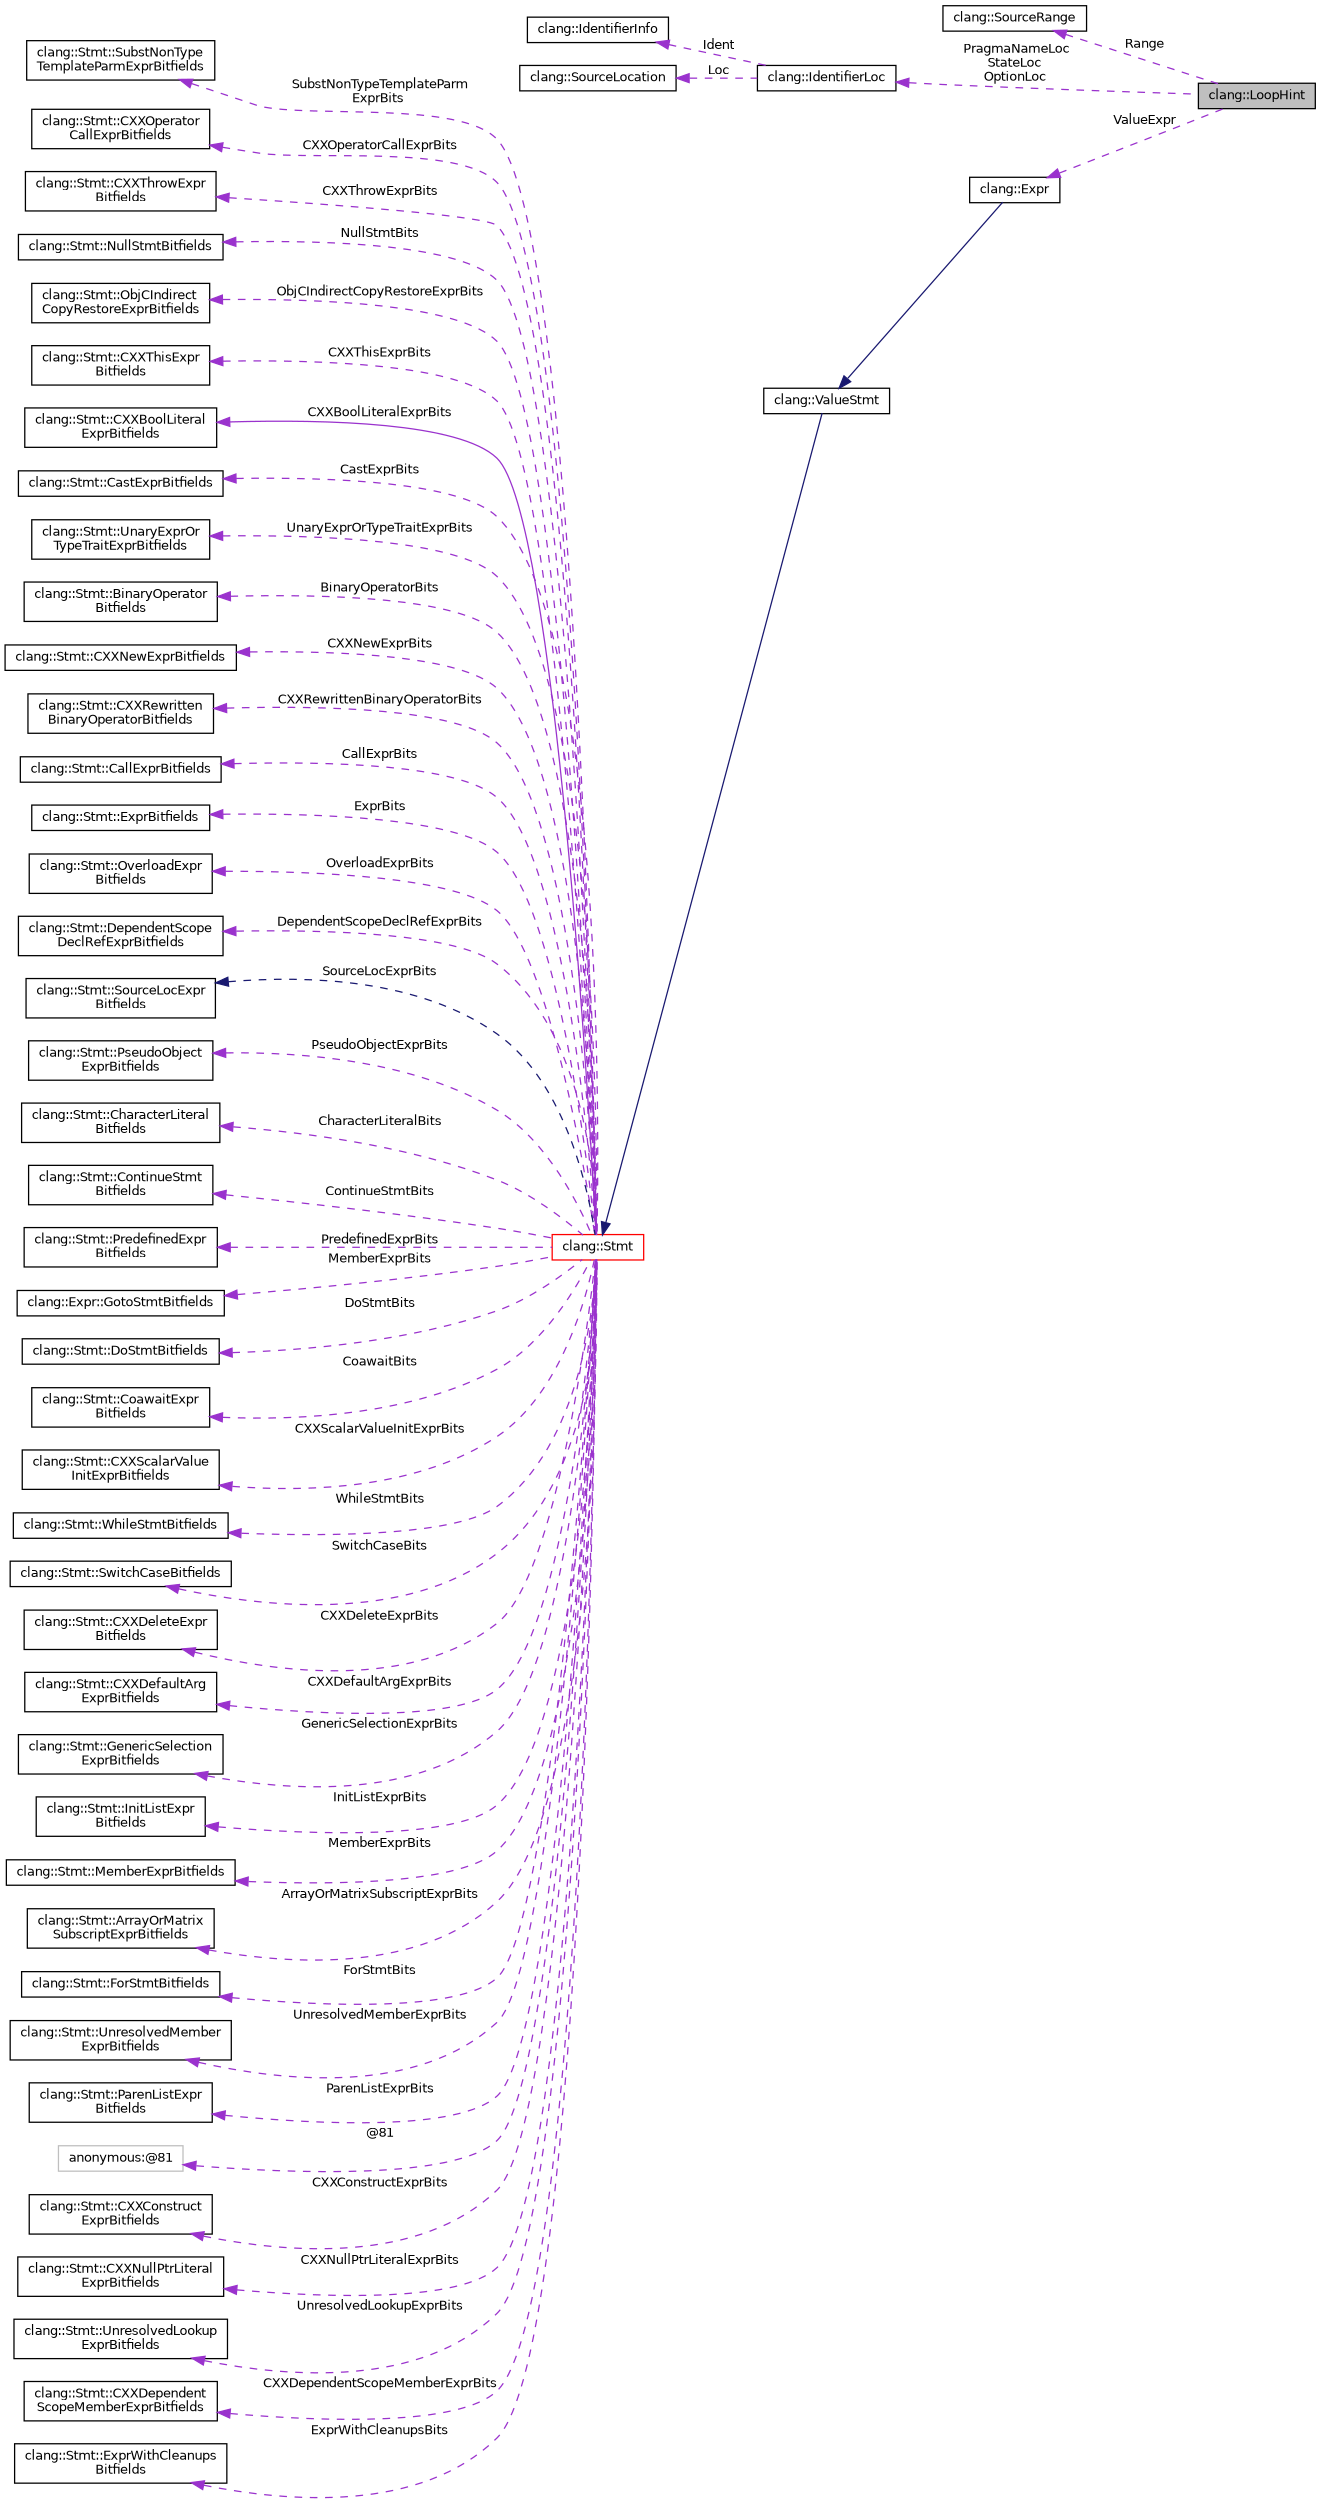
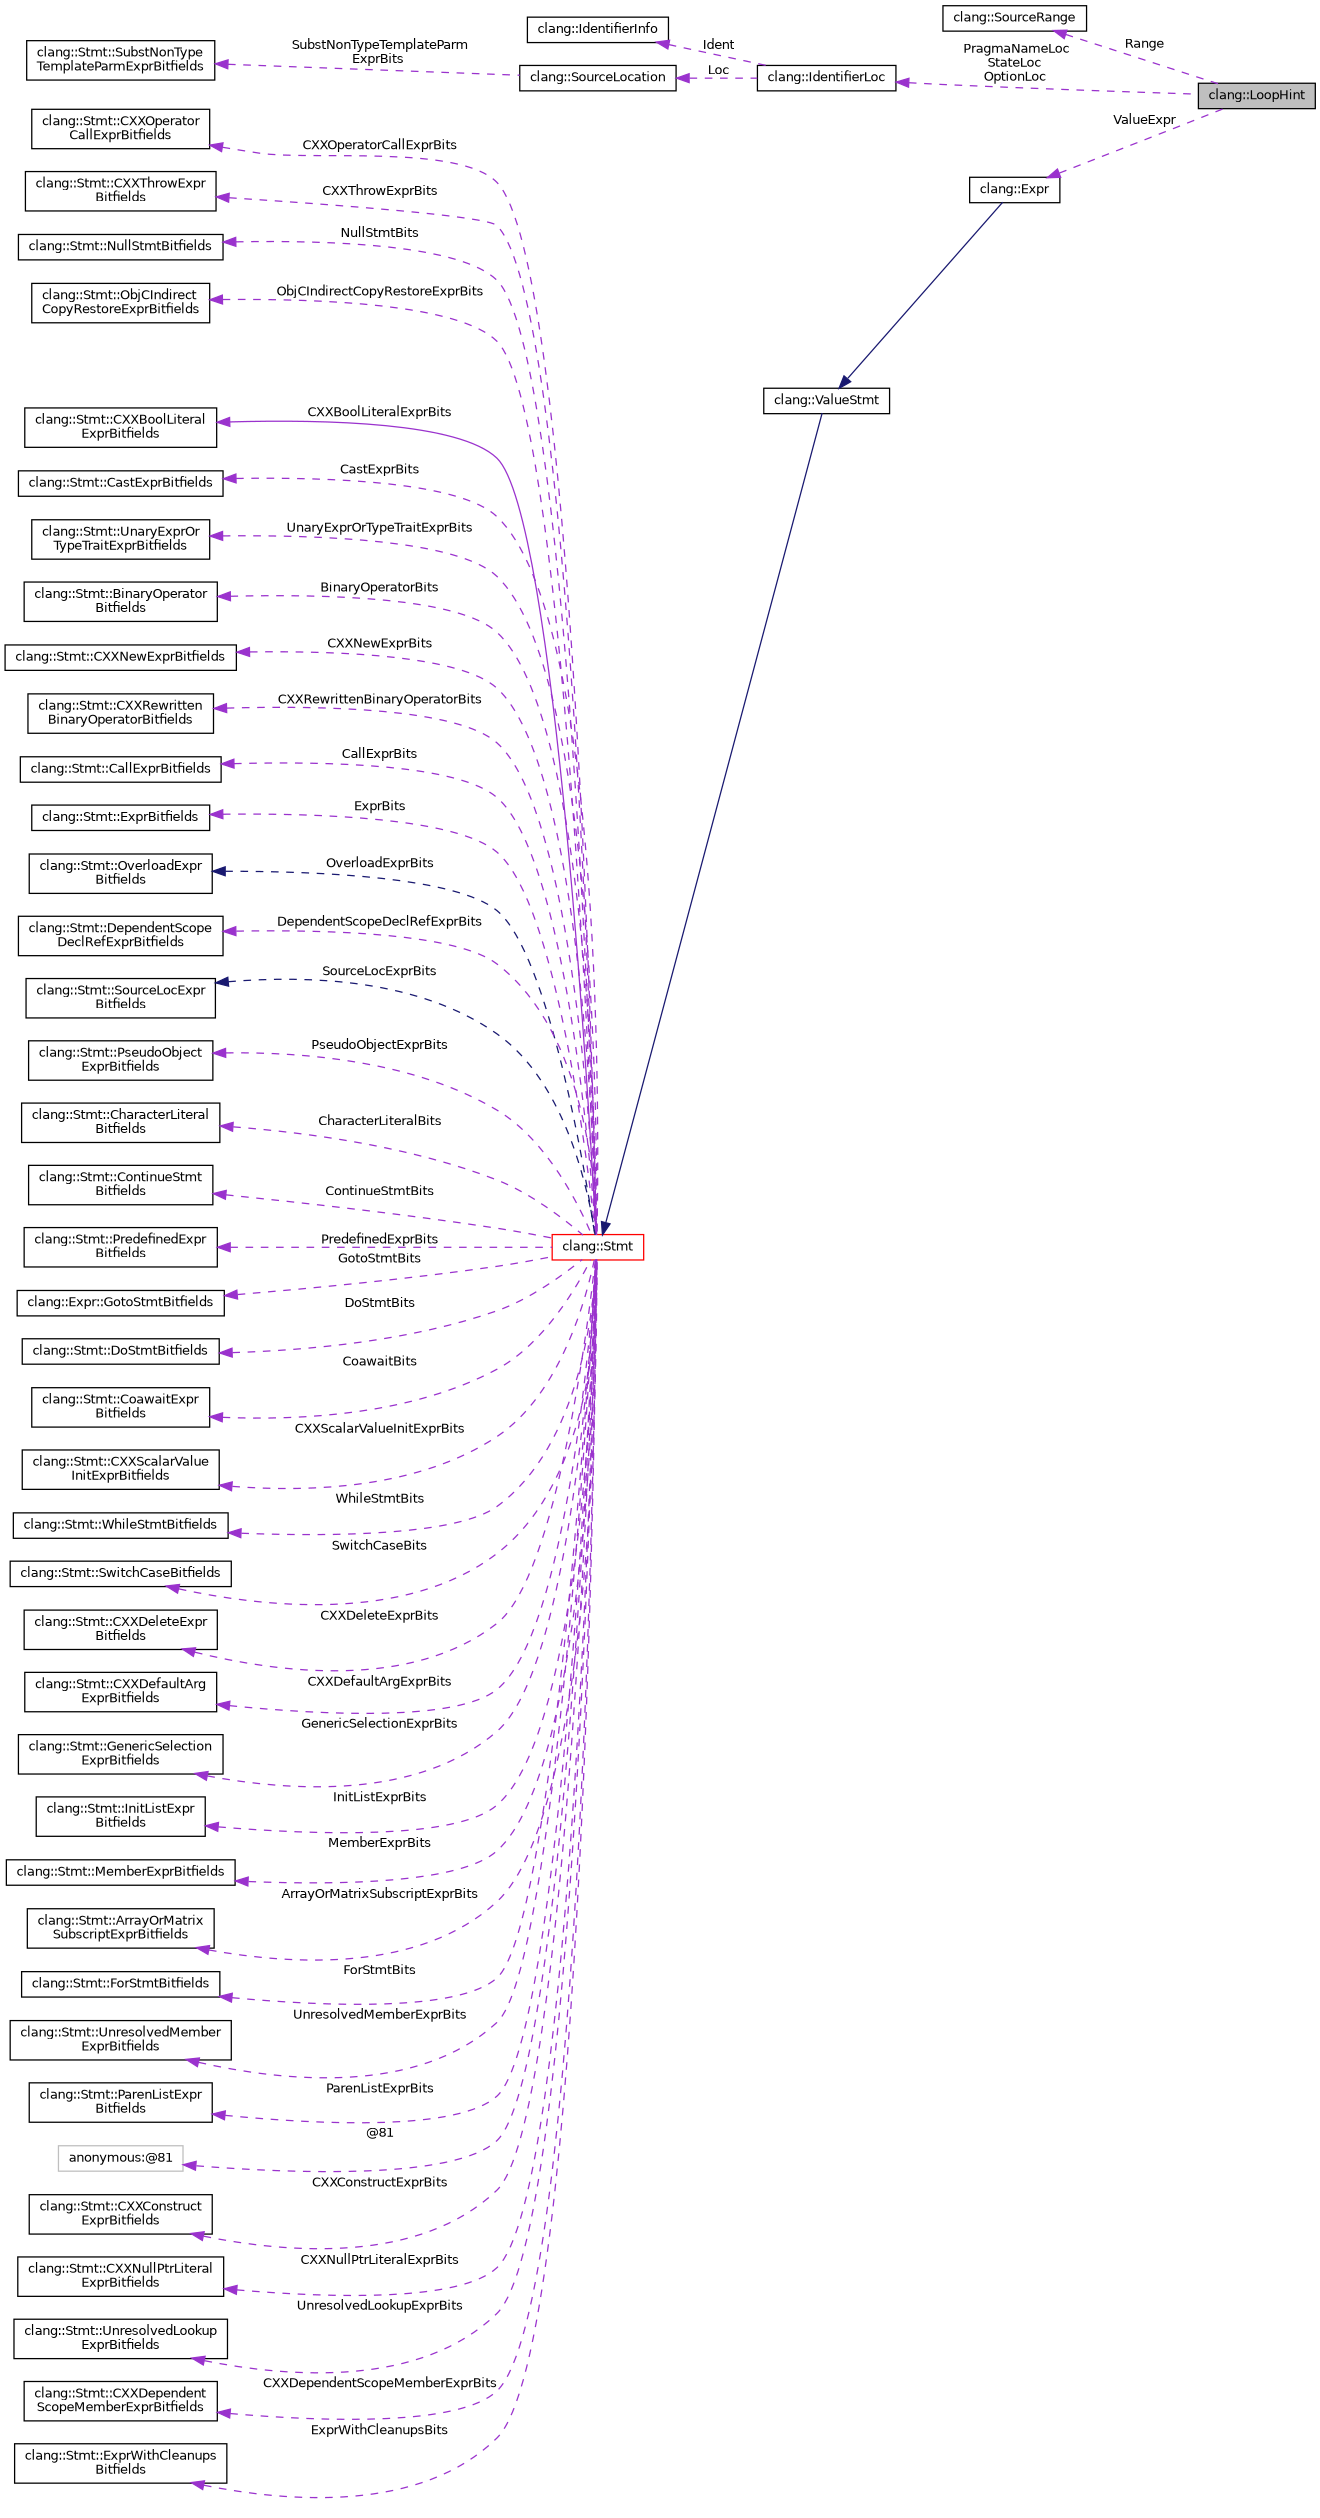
  digraph {
    rankdir=LR
    node [color=black fontname=Helvetica fontsize=10 shape=record]
    edge [color=darkorchid3 dir=back fontname=Helvetica fontsize=10 labelfontname=Helvetica labelfontsize=10 style=dashed]
    n1 [fillcolor=grey75 fontcolor=black height=0.2 label="clang::LoopHint" style=filled width=0.4]
    n2 [height=0.2 label="clang::SourceRange" width=0.4]
    n3 [height=0.2 label="clang::IdentifierLoc" width=0.4]
    n4 [height=0.2 label="clang::SourceLocation" width=0.4]
    n5 [height=0.2 label="clang::IdentifierInfo" width=0.4]
    n6 [height=0.2 label="clang::Expr" width=0.4]
    n7 [height=0.2 label="clang::ValueStmt" width=0.4]
    n8 [color=red height=0.2 label="clang::Stmt" width=0.4]
    n9 [height=0.2 label="clang::Stmt::CXXThrowExpr\lBitfields" width=0.4]
    n10 [height=0.2 label="clang::Stmt::NullStmtBitfields" width=0.4]
    n11 [height=0.2 label="clang::Stmt::ObjCIndirect\lCopyRestoreExprBitfields" width=0.4]
    n12 [height=0.2 label="clang::Stmt::SubstNonType\lTemplateParmExprBitfields" width=0.4]
-   n13 [height=0.2 label="clang::Stmt::CXXThisExpr\lBitfields" width=0.4]
    n14 [height=0.2 label="clang::Stmt::CXXBoolLiteral\lExprBitfields" width=0.4]
    n15 [height=0.2 label="clang::Stmt::CastExprBitfields" width=0.4]
    n16 [height=0.2 label="clang::Stmt::UnaryExprOr\lTypeTraitExprBitfields" width=0.4]
    n17 [height=0.2 label="clang::Stmt::BinaryOperator\lBitfields" width=0.4]
    n18 [height=0.2 label="clang::Stmt::CXXNewExprBitfields" width=0.4]
    n19 [height=0.2 label="clang::Stmt::CXXRewritten\lBinaryOperatorBitfields" width=0.4]
    n20 [height=0.2 label="clang::Stmt::CallExprBitfields" width=0.4]
    n21 [height=0.2 label="clang::Stmt::ExprBitfields" width=0.4]
    n22 [height=0.2 label="clang::Stmt::OverloadExpr\lBitfields" width=0.4]
    n23 [height=0.2 label="clang::Stmt::DependentScope\lDeclRefExprBitfields" width=0.4]
    n24 [height=0.2 label="clang::Stmt::SourceLocExpr\lBitfields" width=0.4]
    n25 [height=0.2 label="clang::Stmt::PseudoObject\lExprBitfields" width=0.4]
    n26 [height=0.2 label="clang::Stmt::CharacterLiteral\lBitfields" width=0.4]
    n27 [height=0.2 label="clang::Stmt::ContinueStmt\lBitfields" width=0.4]
    n28 [height=0.2 label="clang::Stmt::PredefinedExpr\lBitfields" width=0.4]
    n29 [height=0.2 label="clang::Expr::GotoStmtBitfields" width=0.4]
    n30 [height=0.2 label="clang::Stmt::DoStmtBitfields" width=0.4]
    n31 [height=0.2 label="clang::Stmt::CoawaitExpr\lBitfields" width=0.4]
    n32 [height=0.2 label="clang::Stmt::CXXScalarValue\lInitExprBitfields" width=0.4]
    n33 [height=0.2 label="clang::Stmt::WhileStmtBitfields" width=0.4]
    n34 [height=0.2 label="clang::Stmt::SwitchCaseBitfields" width=0.4]
    n35 [height=0.2 label="clang::Stmt::CXXDeleteExpr\lBitfields" width=0.4]
    n36 [height=0.2 label="clang::Stmt::CXXDefaultArg\lExprBitfields" width=0.4]
    n37 [height=0.2 label="clang::Stmt::GenericSelection\lExprBitfields" width=0.4]
    n38 [height=0.2 label="clang::Stmt::InitListExpr\lBitfields" width=0.4]
    n39 [height=0.2 label="clang::Stmt::MemberExprBitfields" width=0.4]
    n40 [height=0.2 label="clang::Stmt::ArrayOrMatrix\lSubscriptExprBitfields" width=0.4]
    n41 [height=0.2 label="clang::Stmt::ForStmtBitfields" width=0.4]
    n42 [height=0.2 label="clang::Stmt::UnresolvedMember\lExprBitfields" width=0.4]
    n43 [height=0.2 label="clang::Stmt::ParenListExpr\lBitfields" width=0.4]
    n44 [color=grey75 height=0.2 label="anonymous:@81" width=0.4]
    n45 [height=0.2 label="clang::Stmt::CXXConstruct\lExprBitfields" width=0.4]
    n46 [height=0.2 label="clang::Stmt::CXXNullPtrLiteral\lExprBitfields" width=0.4]
    n47 [height=0.2 label="clang::Stmt::UnresolvedLookup\lExprBitfields" width=0.4]
    n48 [height=0.2 label="clang::Stmt::CXXDependent\lScopeMemberExprBitfields" width=0.4]
    n49 [height=0.2 label="clang::Stmt::ExprWithCleanups\lBitfields" width=0.4]
    n50 [height=0.2 label="clang::Stmt::CXXOperator\lCallExprBitfields" width=0.4]
    n2 -> n1 [label=" Range"]
    n3 -> n1 [label=" PragmaNameLoc\nStateLoc\nOptionLoc"]
    n4 -> n3 [label=" Loc"]
    n5 -> n3 [label=" Ident"]
    n6 -> n1 [label=" ValueExpr"]
    n7 -> n6 [color=midnightblue style=solid]
    n8 -> n7 [color=midnightblue style=solid]
    n9 -> n8 [label=" CXXThrowExprBits"]
    n10 -> n8 [label=" NullStmtBits"]
    n11 -> n8 [label=" ObjCIndirectCopyRestoreExprBits"]
-   n12 -> n8 [label=" SubstNonTypeTemplateParm\lExprBits"]
-   n13 -> n8 [label=" CXXThisExprBits"]
+   n12 -> n4 [label=" SubstNonTypeTemplateParm\lExprBits"]
    n14 -> n8 [label=" CXXBoolLiteralExprBits" style=solid]
    n15 -> n8 [label=" CastExprBits"]
    n16 -> n8 [label=" UnaryExprOrTypeTraitExprBits"]
    n17 -> n8 [label=" BinaryOperatorBits"]
    n18 -> n8 [label=" CXXNewExprBits"]
    n19 -> n8 [label=" CXXRewrittenBinaryOperatorBits"]
    n20 -> n8 [label=" CallExprBits"]
    n21 -> n8 [label=" ExprBits"]
-   n22 -> n8 [label=" OverloadExprBits"]
+   n22 -> n8 [color=midnightblue label=" OverloadExprBits"]
    n23 -> n8 [label=" DependentScopeDeclRefExprBits"]
    n24 -> n8 [color=midnightblue label=" SourceLocExprBits"]
    n25 -> n8 [label=" PseudoObjectExprBits"]
    n26 -> n8 [label=" CharacterLiteralBits"]
    n27 -> n8 [label=" ContinueStmtBits"]
    n28 -> n8 [label=" PredefinedExprBits"]
-   n29 -> n8 [label=" MemberExprBits"]
+   n29 -> n8 [label=" GotoStmtBits"]
    n30 -> n8 [label=" DoStmtBits"]
    n31 -> n8 [label=" CoawaitBits"]
    n32 -> n8 [label=" CXXScalarValueInitExprBits"]
    n33 -> n8 [label=" WhileStmtBits"]
    n34 -> n8 [label=" SwitchCaseBits"]
    n35 -> n8 [label=" CXXDeleteExprBits"]
    n36 -> n8 [label=" CXXDefaultArgExprBits"]
    n37 -> n8 [label=" GenericSelectionExprBits"]
    n38 -> n8 [label=" InitListExprBits"]
    n39 -> n8 [label=" MemberExprBits"]
    n40 -> n8 [label=" ArrayOrMatrixSubscriptExprBits"]
    n41 -> n8 [label=" ForStmtBits"]
    n42 -> n8 [label=" UnresolvedMemberExprBits"]
    n43 -> n8 [label=" ParenListExprBits"]
    n44 -> n8 [label=" @81"]
    n45 -> n8 [label=" CXXConstructExprBits"]
    n46 -> n8 [label=" CXXNullPtrLiteralExprBits"]
    n47 -> n8 [label=" UnresolvedLookupExprBits"]
    n48 -> n8 [label=" CXXDependentScopeMemberExprBits"]
    n49 -> n8 [label=" ExprWithCleanupsBits"]
    n50 -> n8 [label=" CXXOperatorCallExprBits"]
  }
